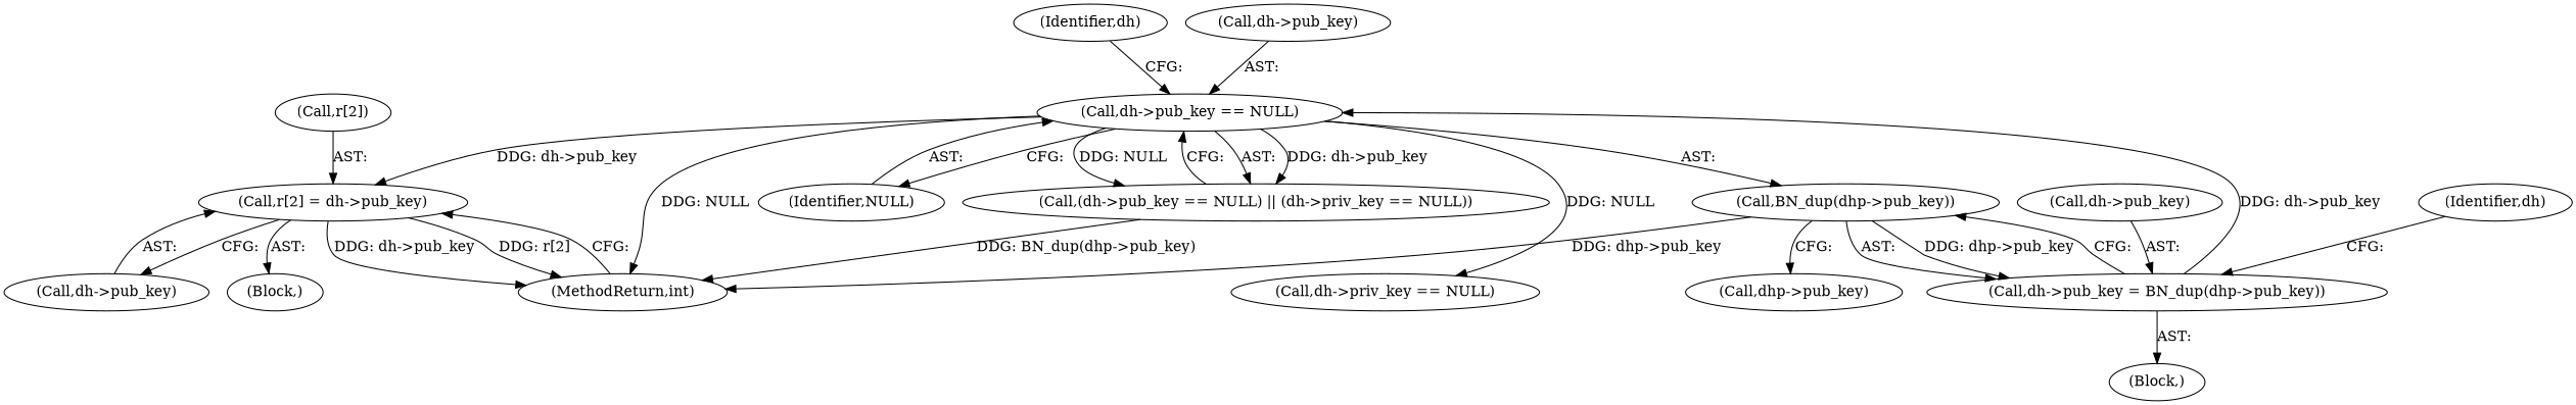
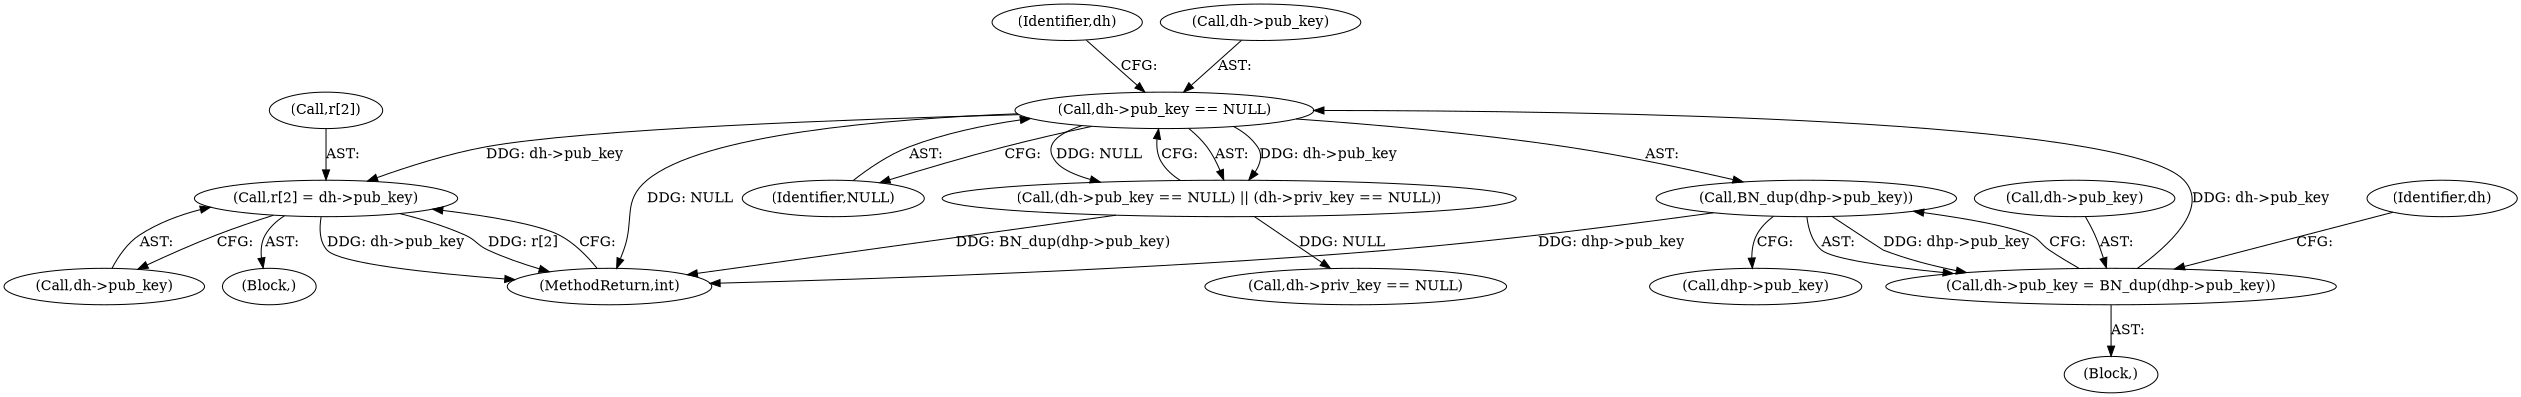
  digraph {
    n1 [label="(Call,r[2] = dh->pub_key)"]
    n2 [label="(Call,dh->pub_key)"]
    n3 [label="(MethodReturn,int)"]
    n4 [label="(Block,)"]
    n5 [label="(Call,dh->pub_key == NULL)"]
    n6 [label="(Call,dh->priv_key == NULL)"]
    n7 [label="(Identifier,NULL)"]
    n8 [label="(Call,(dh->pub_key == NULL) || (dh->priv_key == NULL))"]
    n9 [label="(Call,BN_dup(dhp->pub_key))"]
    n10 [label="(Call,dh->pub_key = BN_dup(dhp->pub_key))"]
    n11 [label="(Block,)"]
    n12 [label="(Call,dhp->pub_key)"]
    n13 [label="(Identifier,dh)"]
    n14 [label="(Call,dh->pub_key)"]
    n15 [label="(Call,r[2])"]
    n16 [label="(Call,dh->pub_key)"]
    n17 [label="(Identifier,dh)"]
    n1 -> n2 [label="CFG: "]
    n1 -> n3 [label="DDG: dh->pub_key"]
    n1 -> n3 [label="DDG: r[2]"]
    n1 -> n4 [label="AST: "]
    n2 -> n1 [label="AST: "]
    n3 -> n1 [label="CFG: "]
    n5 -> n1 [label="DDG: dh->pub_key"]
    n5 -> n3 [label="DDG: NULL"]
-   n5 -> n6 [label="DDG: NULL"]
+   n8 -> n6 [label="DDG: NULL"]
    n5 -> n7 [label="CFG: "]
    n5 -> n8 [label="AST: "]
    n5 -> n8 [label="DDG: dh->pub_key"]
    n5 -> n8 [label="DDG: NULL"]
    n5 -> n9 [label="AST: "]
    n7 -> n5 [label="AST: "]
    n8 -> n3 [label="DDG: BN_dup(dhp->pub_key)"]
    n8 -> n5 [label="CFG: "]
    n9 -> n3 [label="DDG: dhp->pub_key"]
    n9 -> n10 [label="AST: "]
    n9 -> n10 [label="DDG: dhp->pub_key"]
    n9 -> n12 [label="CFG: "]
    n10 -> n5 [label="DDG: dh->pub_key"]
    n10 -> n9 [label="CFG: "]
    n10 -> n11 [label="AST: "]
    n13 -> n5 [label="CFG: "]
    n14 -> n10 [label="AST: "]
    n15 -> n1 [label="AST: "]
    n16 -> n5 [label="AST: "]
    n17 -> n10 [label="CFG: "]
  }
